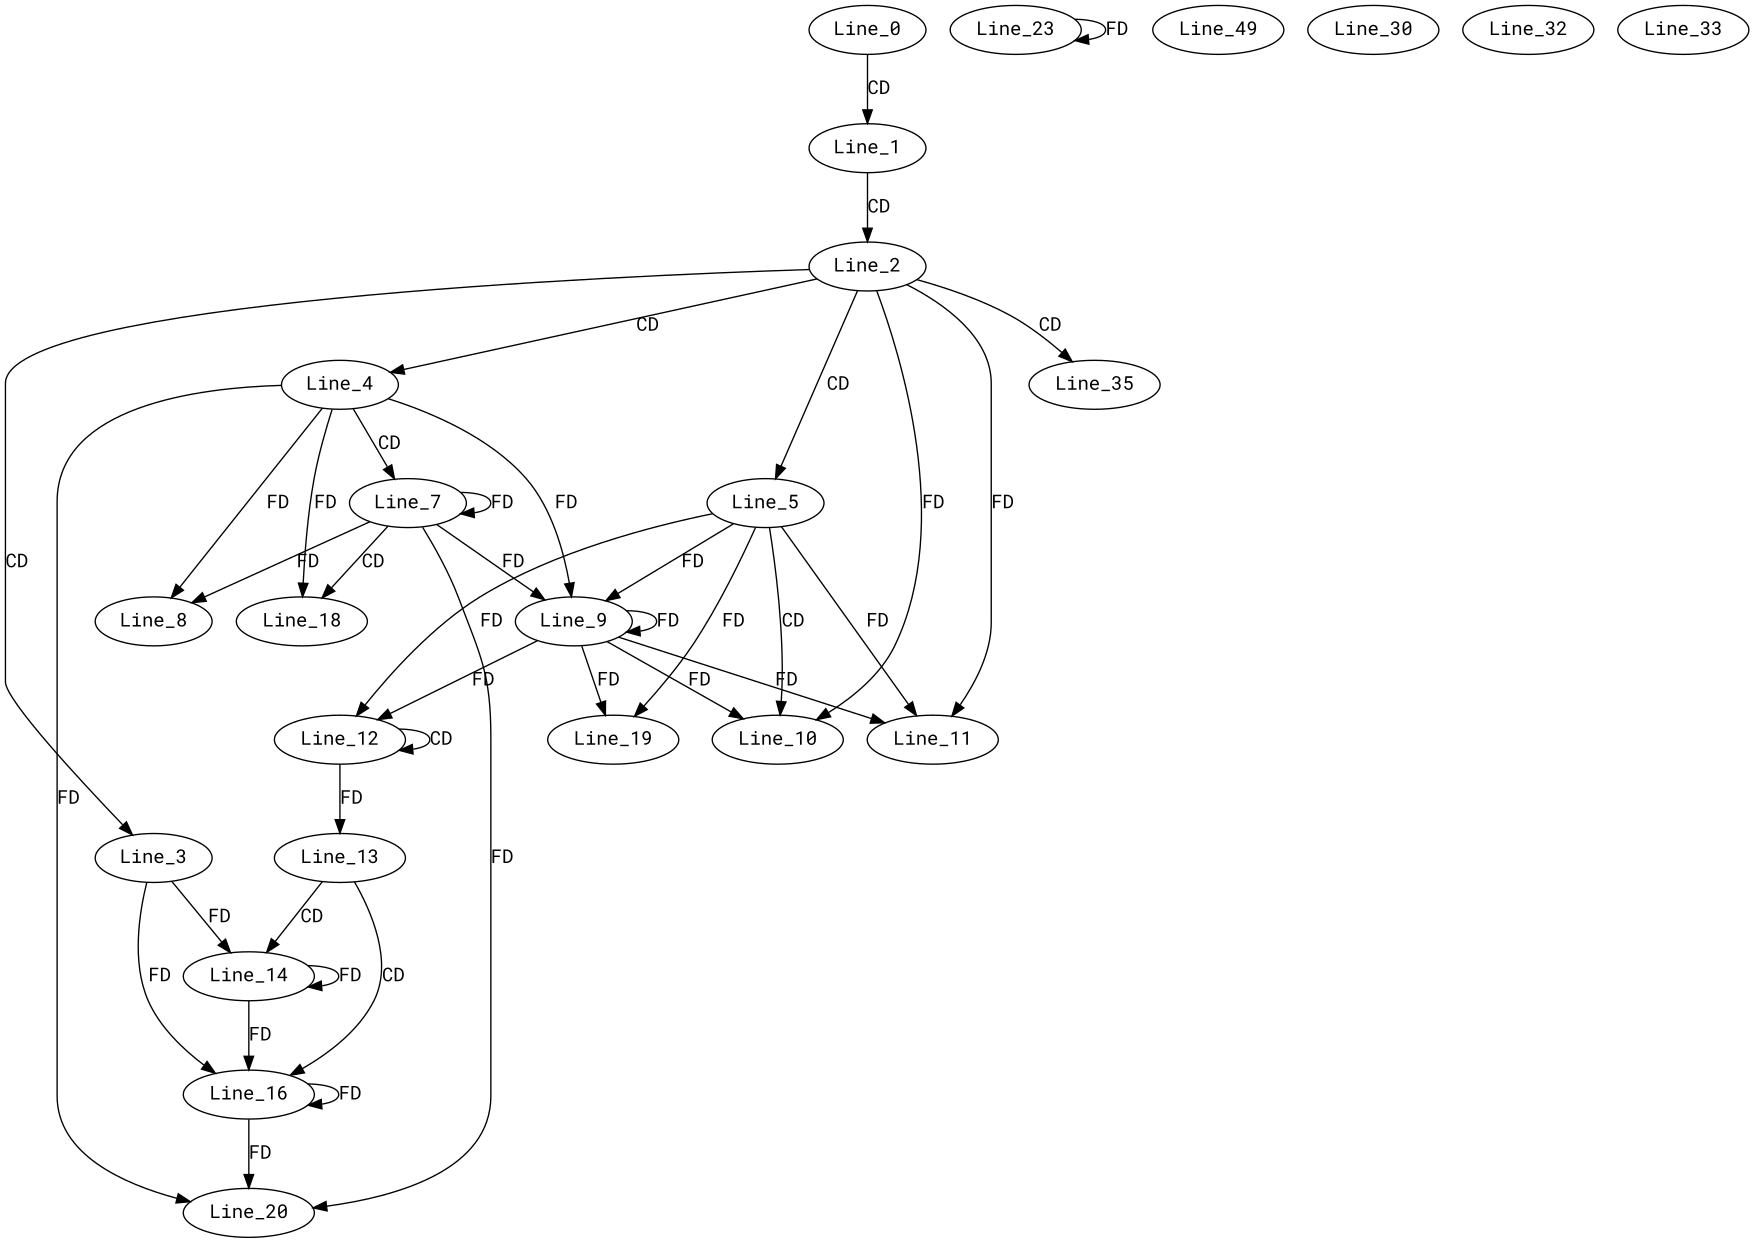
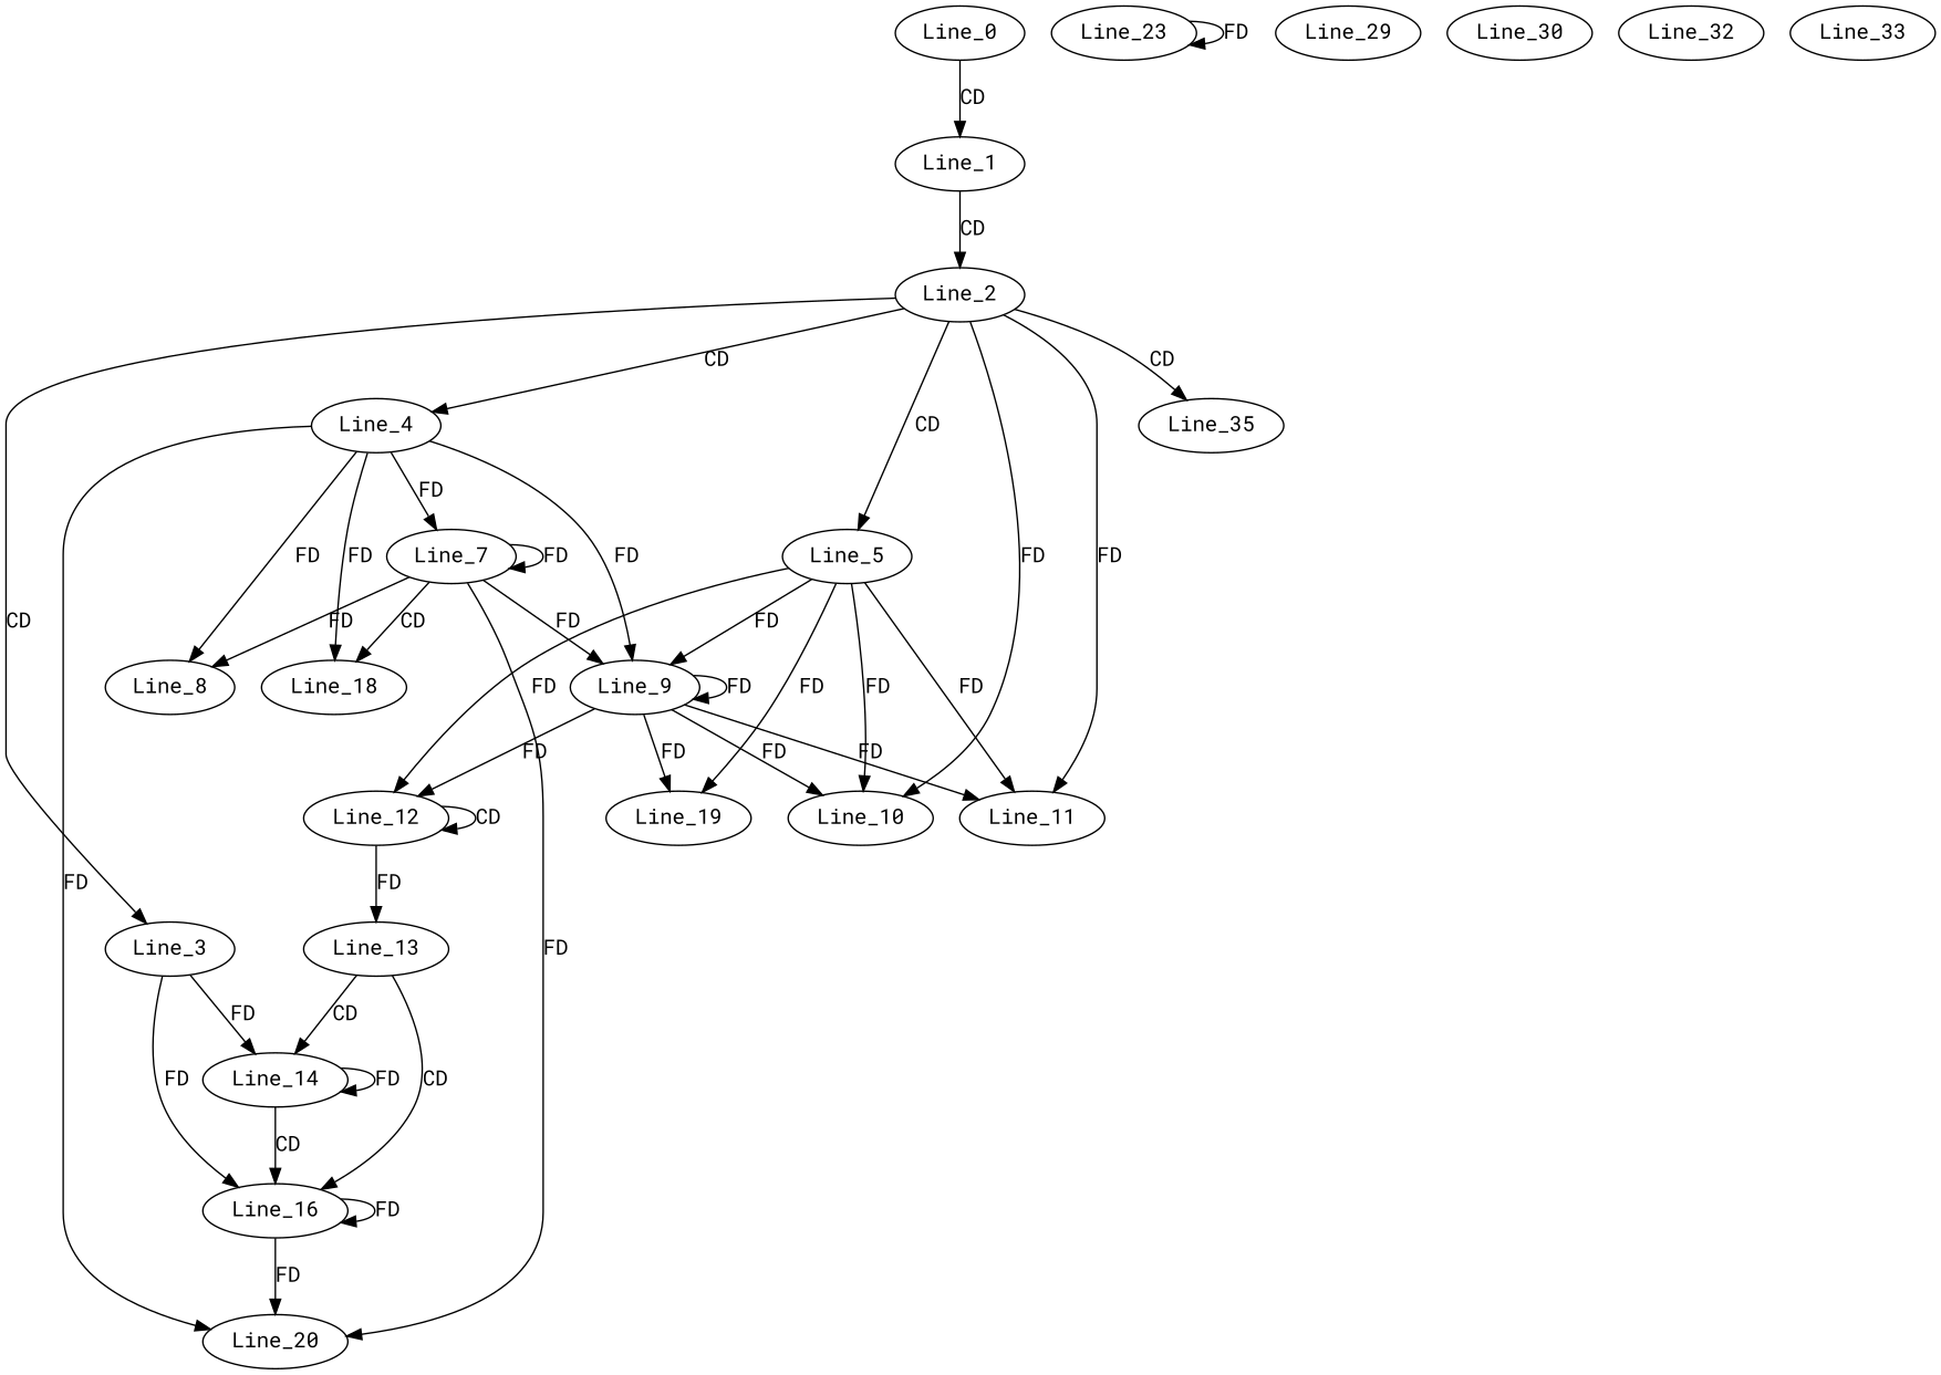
  digraph {
    fontname="Roboto Mono"
    node [fontname="Roboto Mono"]
    edge [fontname="Roboto Mono"]
    Line_0
    Line_1
    Line_2
    Line_3
    Line_4
    Line_5
    Line_10
    Line_11
    Line_35
    Line_14
    Line_16
    Line_7
    Line_8
    Line_9
    Line_18
    Line_20
    Line_12
    Line_19
    Line_13
    Line_23
-   Line_29 [label=Line_49]
+   Line_29
    Line_30
    Line_32
    Line_33
    Line_0 -> Line_1 [label=CD]
    Line_1 -> Line_2 [label=CD]
    Line_2 -> Line_3 [label=CD]
    Line_2 -> Line_4 [label=CD]
    Line_2 -> Line_5 [label=CD]
    Line_2 -> Line_10 [label=FD]
    Line_2 -> Line_11 [label=FD]
    Line_2 -> Line_35 [label=CD]
    Line_3 -> Line_14 [label=FD]
    Line_3 -> Line_16 [label=FD]
-   Line_4 -> Line_7 [label=CD]
+   Line_4 -> Line_7 [label=FD]
    Line_4 -> Line_8 [label=FD]
    Line_4 -> Line_9 [label=FD]
    Line_4 -> Line_18 [label=FD]
    Line_4 -> Line_20 [label=FD]
-   Line_5 -> Line_10 [label=CD]
+   Line_5 -> Line_10 [label=FD]
    Line_5 -> Line_11 [label=FD]
    Line_5 -> Line_9 [label=FD]
    Line_5 -> Line_12 [label=FD]
    Line_5 -> Line_19 [label=FD]
    Line_14 -> Line_14 [label=FD]
-   Line_14 -> Line_16 [label=FD]
+   Line_14 -> Line_16 [label=CD]
    Line_16 -> Line_16 [label=FD]
    Line_16 -> Line_20 [label=FD]
    Line_7 -> Line_7 [label=FD]
    Line_7 -> Line_8 [label=FD]
    Line_7 -> Line_9 [label=FD]
    Line_7 -> Line_18 [label=CD]
    Line_7 -> Line_20 [label=FD]
    Line_9 -> Line_10 [label=FD]
    Line_9 -> Line_11 [label=FD]
    Line_9 -> Line_9 [label=FD]
    Line_9 -> Line_12 [label=FD]
    Line_9 -> Line_19 [label=FD]
    Line_12 -> Line_12 [label=CD]
    Line_12 -> Line_13 [label=FD]
    Line_13 -> Line_14 [label=CD]
    Line_13 -> Line_16 [label=CD]
    Line_23 -> Line_23 [label=FD]
  }
